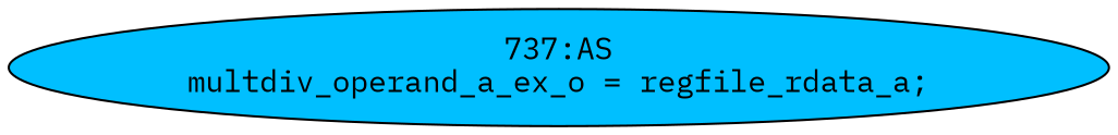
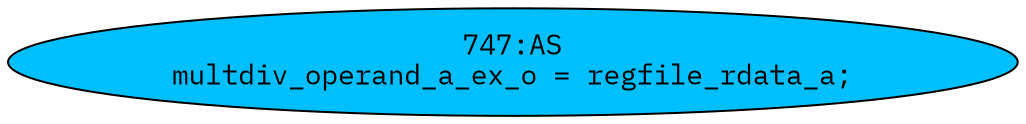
  strict digraph {
    fontname="IBM Plex Mono"
-   n1 [ast="<pyverilog.vparser.ast.Assign object at 0x7f2237105350>" def_var="['multdiv_operand_a_ex_o']" fillcolor=deepskyblue label="737:AS\nmultdiv_operand_a_ex_o = regfile_rdata_a;" statements="[]" style=filled typ=Assign use_var="['regfile_rdata_a']" fontname="IBM Plex Mono"]
+   n1 [ast="<pyverilog.vparser.ast.Assign object at 0x7f2237105350>" def_var="['multdiv_operand_a_ex_o']" fillcolor=deepskyblue label="747:AS\nmultdiv_operand_a_ex_o = regfile_rdata_a;" statements="[]" style=filled typ=Assign use_var="['regfile_rdata_a']" fontname="IBM Plex Mono"]
  }
